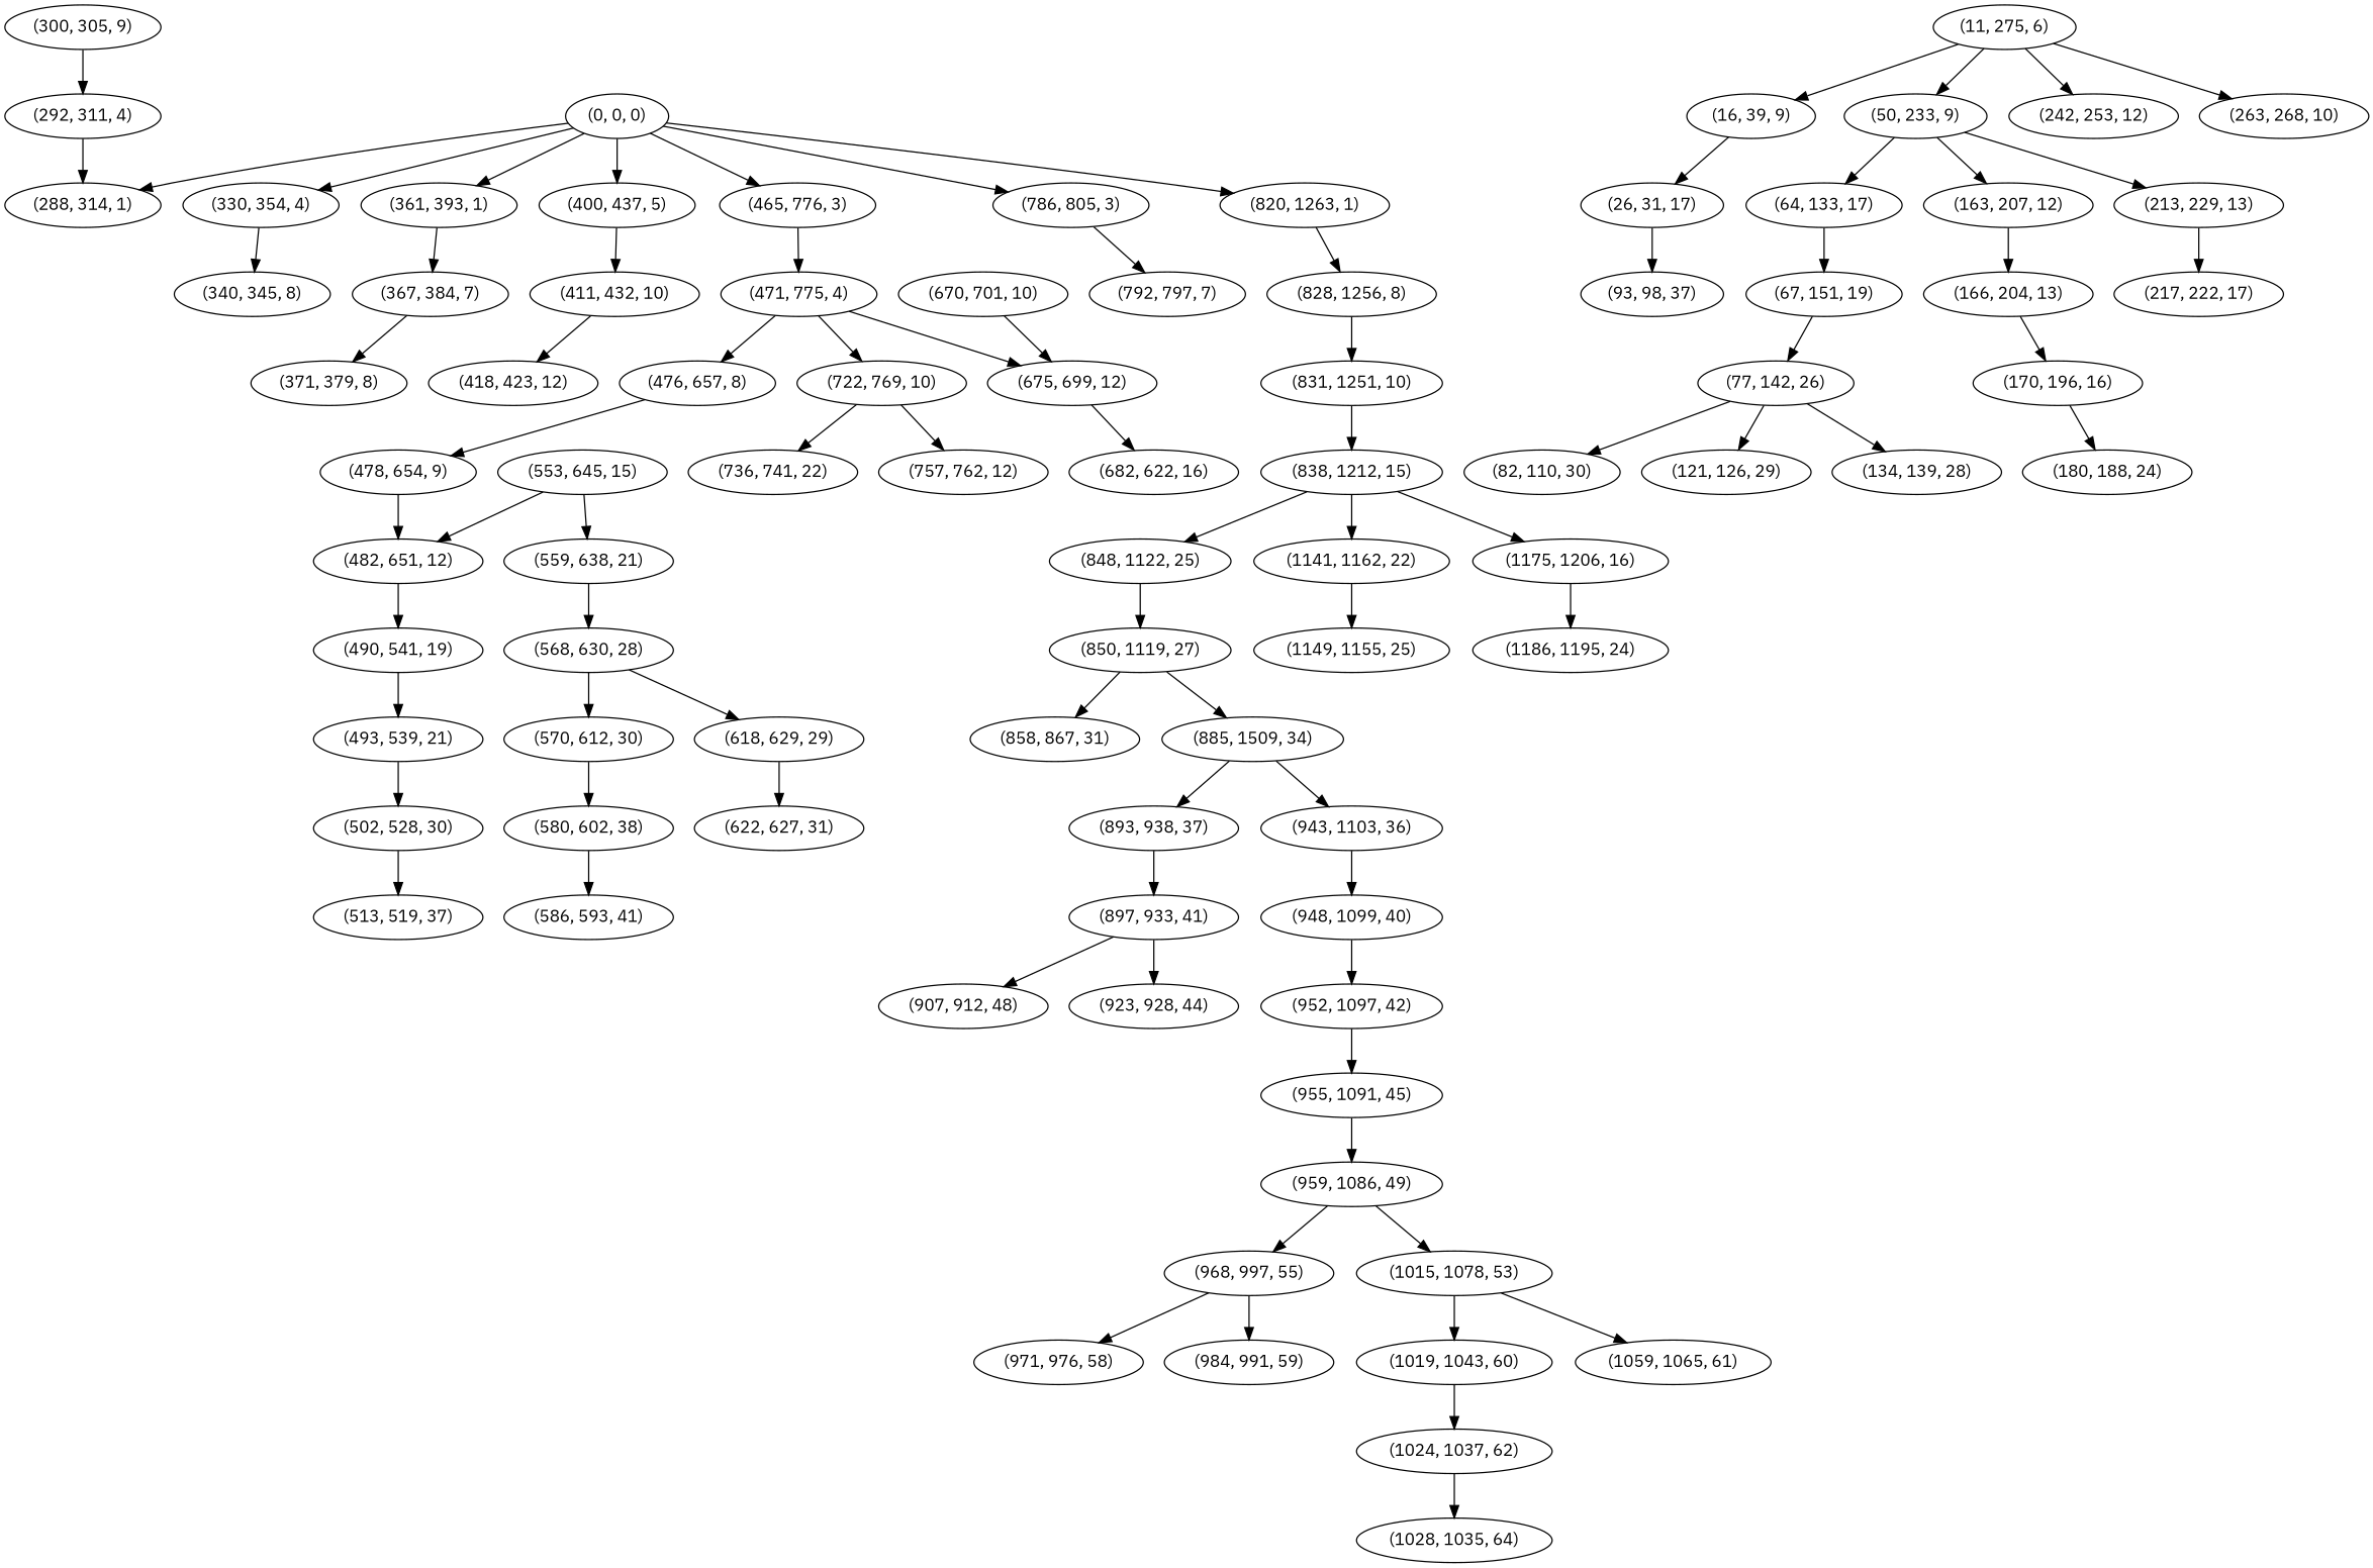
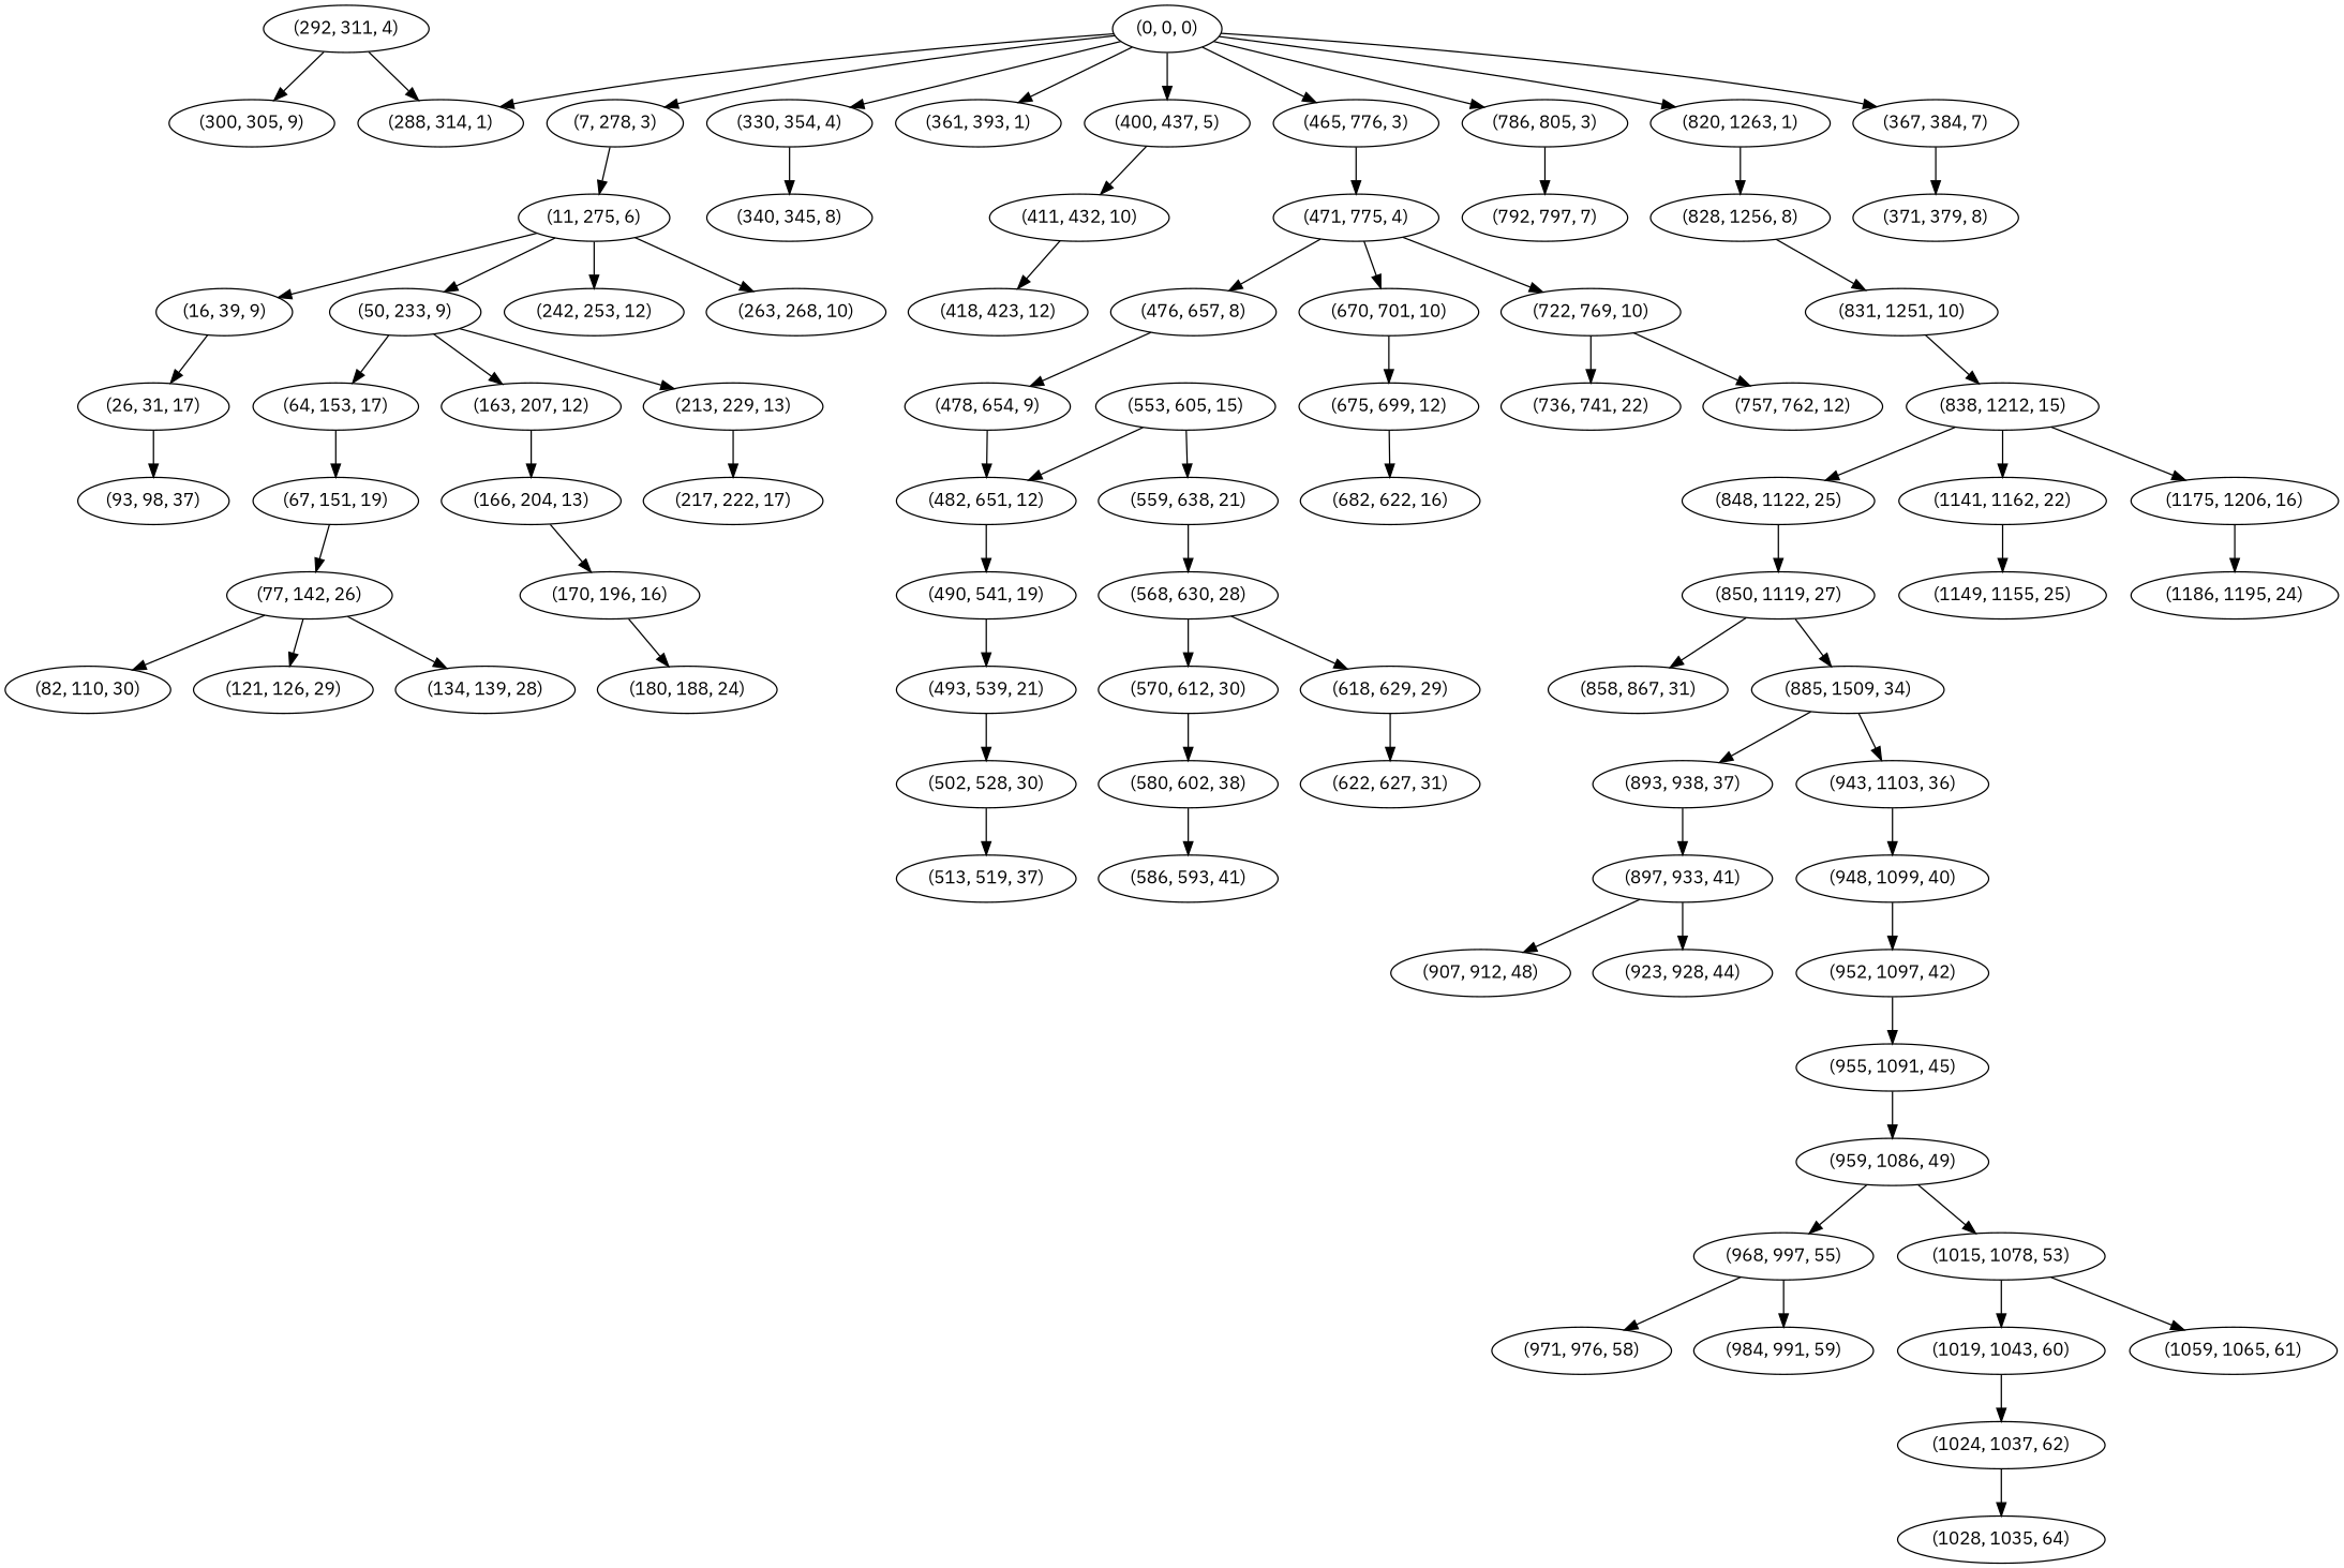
  digraph {
    fontname="IBM Plex Sans"
    node [fontname="IBM Plex Sans"]
    edge [fontname="IBM Plex Sans"]
    "(0, 0, 0)"
+   "(7, 278, 3)"
    "(288, 314, 1)"
    "(330, 354, 4)"
    "(361, 393, 1)"
    "(400, 437, 5)"
    "(465, 776, 3)"
    n8 [label="(786, 805, 3)"]
    "(820, 1263, 1)"
    "(11, 275, 6)"
    "(340, 345, 8)"
    "(367, 384, 7)"
    "(411, 432, 10)"
    "(471, 775, 4)"
    "(792, 797, 7)"
    "(828, 1256, 8)"
    "(16, 39, 9)"
    "(50, 233, 9)"
    "(242, 253, 12)"
    "(263, 268, 10)"
    "(26, 31, 17)"
-   "(64, 153, 17)" [label="(64, 133, 17)"]
+   "(64, 153, 17)"
    n23 [label="(163, 207, 12)"]
    "(213, 229, 13)"
    "(93, 98, 37)"
    "(67, 151, 19)"
    "(166, 204, 13)"
    "(217, 222, 17)"
    "(77, 142, 26)"
    "(82, 110, 30)"
    "(121, 126, 29)"
    "(134, 139, 28)"
    "(170, 196, 16)"
    "(180, 188, 24)"
    "(292, 311, 4)"
    "(300, 305, 9)"
    "(371, 379, 8)"
    "(418, 423, 12)"
    "(476, 657, 8)"
    "(670, 701, 10)"
    "(722, 769, 10)"
    "(478, 654, 9)"
    "(675, 699, 12)"
    "(736, 741, 22)"
    "(757, 762, 12)"
    "(482, 651, 12)"
    "(490, 541, 19)"
    "(493, 539, 21)"
-   "(553, 645, 15)"
+   "(553, 645, 15)" [label="(553, 605, 15)"]
    "(559, 638, 21)"
    "(502, 528, 30)"
    "(513, 519, 37)"
    "(568, 630, 28)"
    "(570, 612, 30)"
    "(618, 629, 29)"
    "(580, 602, 38)"
    "(622, 627, 31)"
    "(586, 593, 41)"
    n59 [label="(682, 622, 16)"]
    "(831, 1251, 10)"
    "(838, 1212, 15)"
    "(848, 1122, 25)"
    "(1141, 1162, 22)"
    "(1175, 1206, 16)"
    "(850, 1119, 27)"
    "(1149, 1155, 25)"
    "(1186, 1195, 24)"
    "(858, 867, 31)"
    n69 [label="(885, 1509, 34)"]
    "(893, 938, 37)"
    "(943, 1103, 36)"
    "(897, 933, 41)"
    "(948, 1099, 40)"
    "(907, 912, 48)"
    "(923, 928, 44)"
    "(952, 1097, 42)"
    "(955, 1091, 45)"
    "(959, 1086, 49)"
    "(968, 997, 55)"
    n80 [label="(1015, 1078, 53)"]
    "(971, 976, 58)"
    "(984, 991, 59)"
    "(1019, 1043, 60)"
    "(1059, 1065, 61)"
    "(1024, 1037, 62)"
    "(1028, 1035, 64)"
+   "(0, 0, 0)" -> "(7, 278, 3)"
    "(0, 0, 0)" -> "(288, 314, 1)"
    "(0, 0, 0)" -> "(330, 354, 4)"
    "(0, 0, 0)" -> "(361, 393, 1)"
    "(0, 0, 0)" -> "(400, 437, 5)"
    "(0, 0, 0)" -> "(465, 776, 3)"
    "(0, 0, 0)" -> n8
    "(0, 0, 0)" -> "(820, 1263, 1)"
+   "(7, 278, 3)" -> "(11, 275, 6)"
    "(330, 354, 4)" -> "(340, 345, 8)"
-   "(361, 393, 1)" -> "(367, 384, 7)"
+   "(0, 0, 0)" -> "(367, 384, 7)"
    "(400, 437, 5)" -> "(411, 432, 10)"
    "(465, 776, 3)" -> "(471, 775, 4)"
    n8 -> "(792, 797, 7)"
    "(820, 1263, 1)" -> "(828, 1256, 8)"
    "(11, 275, 6)" -> "(16, 39, 9)"
    "(11, 275, 6)" -> "(50, 233, 9)"
    "(11, 275, 6)" -> "(242, 253, 12)"
    "(11, 275, 6)" -> "(263, 268, 10)"
    "(367, 384, 7)" -> "(371, 379, 8)"
    "(411, 432, 10)" -> "(418, 423, 12)"
    "(471, 775, 4)" -> "(476, 657, 8)"
-   "(471, 775, 4)" -> "(675, 699, 12)"
+   "(471, 775, 4)" -> "(670, 701, 10)"
    "(471, 775, 4)" -> "(722, 769, 10)"
    "(828, 1256, 8)" -> "(831, 1251, 10)"
    "(16, 39, 9)" -> "(26, 31, 17)"
    "(50, 233, 9)" -> "(64, 153, 17)"
    "(50, 233, 9)" -> n23
    "(50, 233, 9)" -> "(213, 229, 13)"
    "(26, 31, 17)" -> "(93, 98, 37)"
    "(64, 153, 17)" -> "(67, 151, 19)"
    n23 -> "(166, 204, 13)"
    "(213, 229, 13)" -> "(217, 222, 17)"
    "(67, 151, 19)" -> "(77, 142, 26)"
    "(166, 204, 13)" -> "(170, 196, 16)"
    "(77, 142, 26)" -> "(82, 110, 30)"
    "(77, 142, 26)" -> "(121, 126, 29)"
    "(77, 142, 26)" -> "(134, 139, 28)"
    "(170, 196, 16)" -> "(180, 188, 24)"
    "(292, 311, 4)" -> "(288, 314, 1)"
-   "(300, 305, 9)" -> "(292, 311, 4)"
+   "(292, 311, 4)" -> "(300, 305, 9)"
    "(476, 657, 8)" -> "(478, 654, 9)"
    "(670, 701, 10)" -> "(675, 699, 12)"
    "(722, 769, 10)" -> "(736, 741, 22)"
    "(722, 769, 10)" -> "(757, 762, 12)"
    "(478, 654, 9)" -> "(482, 651, 12)"
    "(675, 699, 12)" -> n59
    "(482, 651, 12)" -> "(490, 541, 19)"
    "(490, 541, 19)" -> "(493, 539, 21)"
    "(493, 539, 21)" -> "(502, 528, 30)"
    "(553, 645, 15)" -> "(482, 651, 12)"
    "(553, 645, 15)" -> "(559, 638, 21)"
    "(559, 638, 21)" -> "(568, 630, 28)"
    "(502, 528, 30)" -> "(513, 519, 37)"
    "(568, 630, 28)" -> "(570, 612, 30)"
    "(568, 630, 28)" -> "(618, 629, 29)"
    "(570, 612, 30)" -> "(580, 602, 38)"
    "(618, 629, 29)" -> "(622, 627, 31)"
    "(580, 602, 38)" -> "(586, 593, 41)"
    "(831, 1251, 10)" -> "(838, 1212, 15)"
    "(838, 1212, 15)" -> "(848, 1122, 25)"
    "(838, 1212, 15)" -> "(1141, 1162, 22)"
    "(838, 1212, 15)" -> "(1175, 1206, 16)"
    "(848, 1122, 25)" -> "(850, 1119, 27)"
    "(1141, 1162, 22)" -> "(1149, 1155, 25)"
    "(1175, 1206, 16)" -> "(1186, 1195, 24)"
    "(850, 1119, 27)" -> "(858, 867, 31)"
    "(850, 1119, 27)" -> n69
    n69 -> "(893, 938, 37)"
    n69 -> "(943, 1103, 36)"
    "(893, 938, 37)" -> "(897, 933, 41)"
    "(943, 1103, 36)" -> "(948, 1099, 40)"
    "(897, 933, 41)" -> "(907, 912, 48)"
    "(897, 933, 41)" -> "(923, 928, 44)"
    "(948, 1099, 40)" -> "(952, 1097, 42)"
    "(952, 1097, 42)" -> "(955, 1091, 45)"
    "(955, 1091, 45)" -> "(959, 1086, 49)"
    "(959, 1086, 49)" -> "(968, 997, 55)"
    "(959, 1086, 49)" -> n80
    "(968, 997, 55)" -> "(971, 976, 58)"
    "(968, 997, 55)" -> "(984, 991, 59)"
    n80 -> "(1019, 1043, 60)"
    n80 -> "(1059, 1065, 61)"
    "(1019, 1043, 60)" -> "(1024, 1037, 62)"
    "(1024, 1037, 62)" -> "(1028, 1035, 64)"
  }
